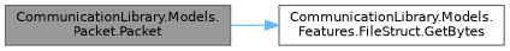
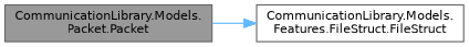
  digraph {
    rankdir=LR
    node [fontname=Helvetica fontsize=10 shape=box style=filled]
    n1 [color=gray40 fillcolor=grey60 fontcolor=black height=0.2 label="CommunicationLibrary.Models.\lPacket.Packet" width=0.4]
-   n2 [color=grey40 fillcolor=white height=0.2 label="CommunicationLibrary.Models.\lFeatures.FileStruct.GetBytes" width=0.4]
+   n2 [color=grey40 fillcolor=white height=0.2 label="CommunicationLibrary.Models.\lFeatures.FileStruct.FileStruct" width=0.4]
    n1 -> n2 [color=steelblue1 fontname=Helvetica fontsize=10 labelfontname=Helvetica labelfontsize=10 style=solid]
  }
